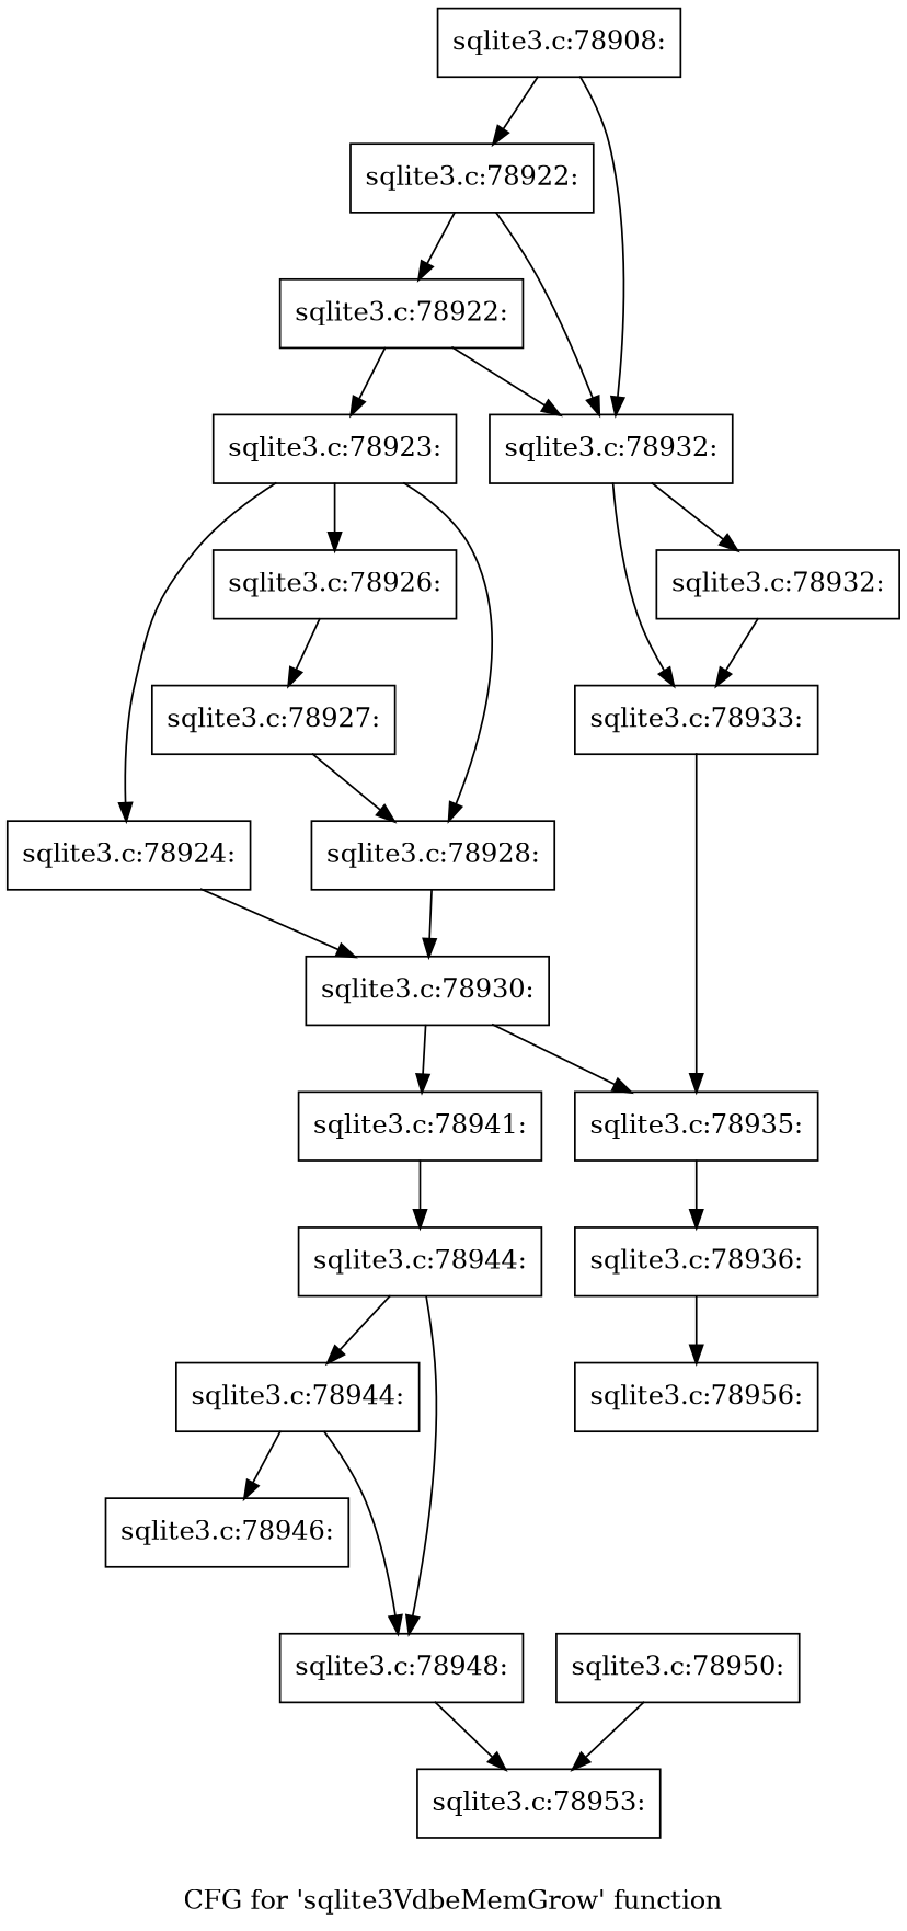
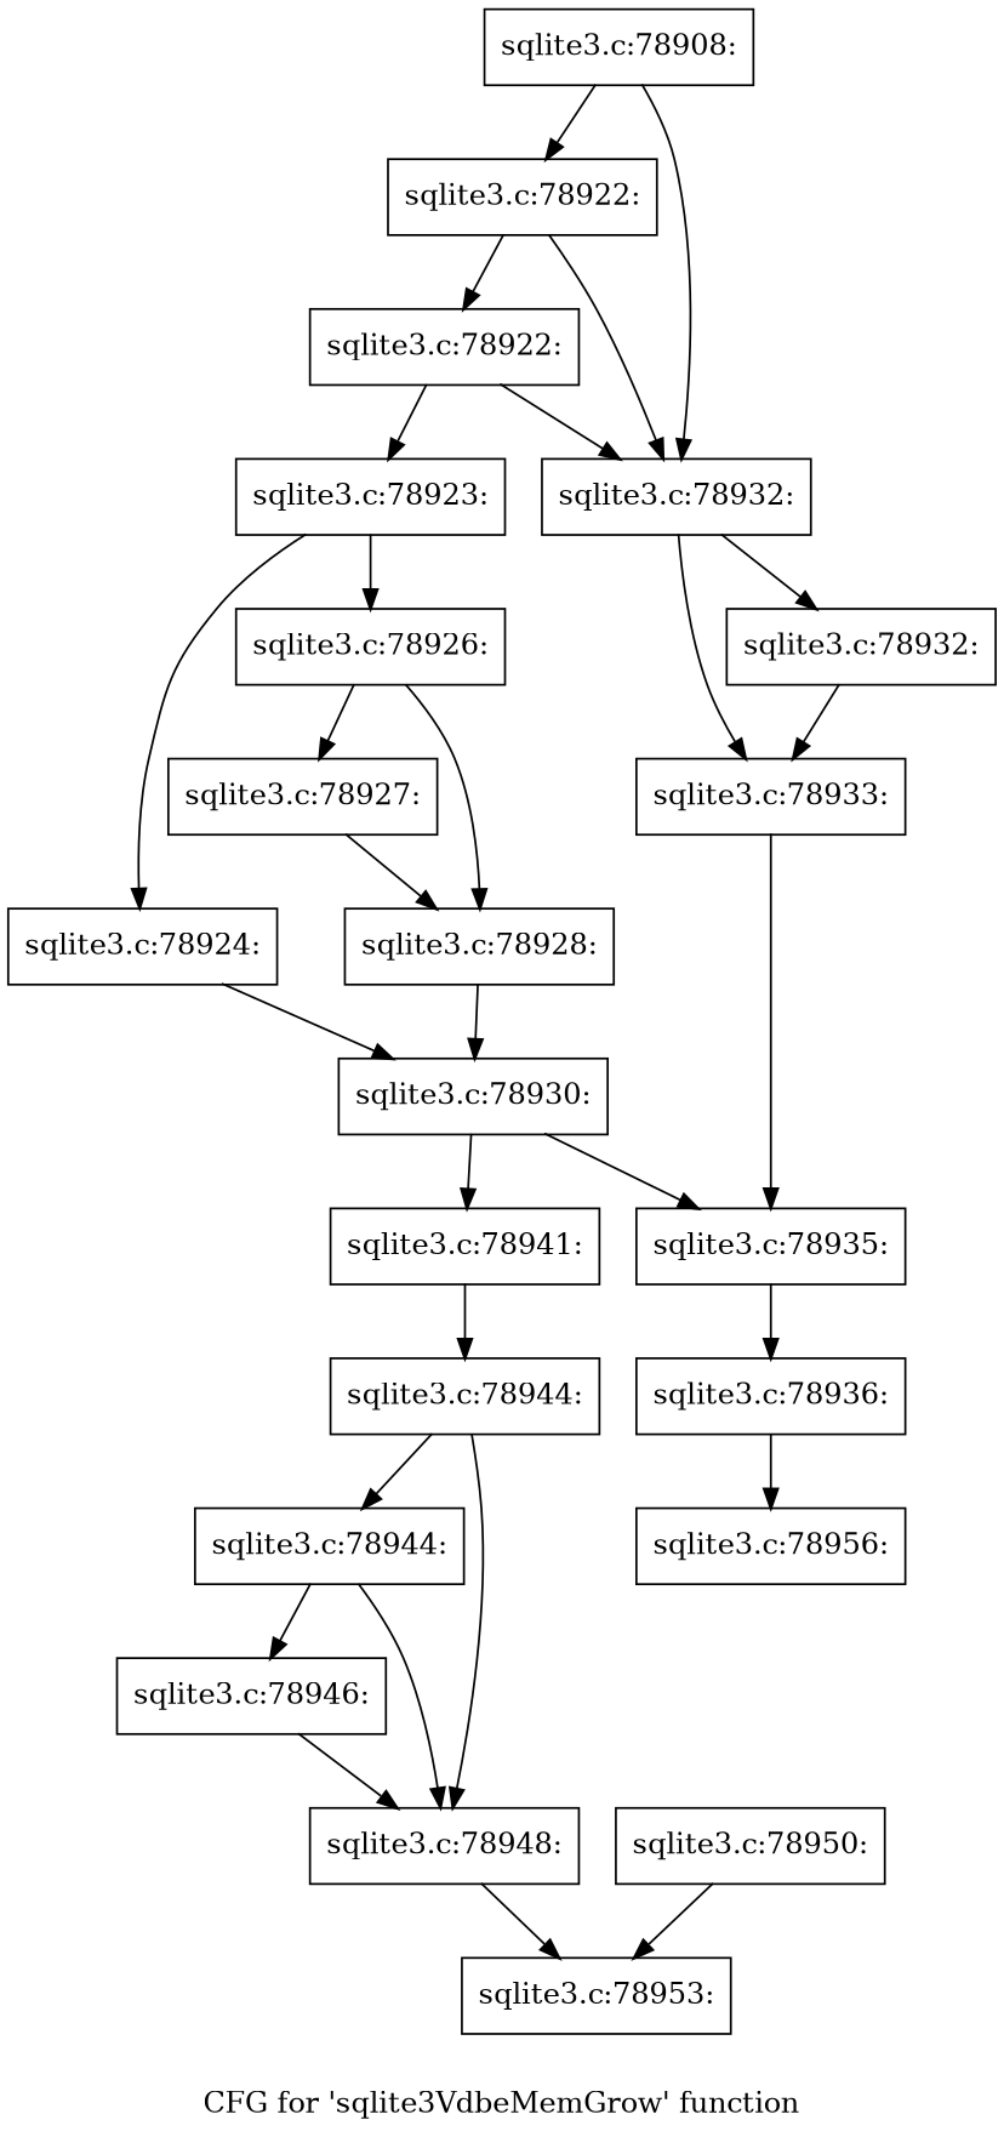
  digraph {
    fontname="DejaVu Serif"
    label="CFG for 'sqlite3VdbeMemGrow' function"
    node [fontname="DejaVu Serif" shape=record]
    edge [fontname="DejaVu Serif"]
    n1 [label="{sqlite3.c:78908:}"]
    n2 [label="{sqlite3.c:78922:}"]
    n3 [label="{sqlite3.c:78932:}"]
    n4 [label="{sqlite3.c:78922:}"]
    n5 [label="{sqlite3.c:78932:}"]
    n6 [label="{sqlite3.c:78933:}"]
    n7 [label="{sqlite3.c:78923:}"]
    n8 [label="{sqlite3.c:78935:}"]
    n9 [label="{sqlite3.c:78924:}"]
    n10 [label="{sqlite3.c:78926:}"]
    n11 [label="{sqlite3.c:78930:}"]
    n12 [label="{sqlite3.c:78927:}"]
    n13 [label="{sqlite3.c:78928:}"]
    n14 [label="{sqlite3.c:78941:}"]
    n15 [label="{sqlite3.c:78936:}"]
    n16 [label="{sqlite3.c:78956:}"]
    n17 [label="{sqlite3.c:78944:}"]
    n18 [label="{sqlite3.c:78944:}"]
    n19 [label="{sqlite3.c:78948:}"]
    n20 [label="{sqlite3.c:78946:}"]
    n21 [label="{sqlite3.c:78953:}"]
    n22 [label="{sqlite3.c:78950:}"]
    n1 -> n2
    n1 -> n3
    n2 -> n3
    n2 -> n4
    n3 -> n5
    n3 -> n6
    n4 -> n3
    n4 -> n7
    n5 -> n6
    n6 -> n8
    n7 -> n9
    n7 -> n10
    n8 -> n15
    n9 -> n11
    n10 -> n12
-   n7 -> n13
+   n10 -> n13
    n11 -> n8
    n11 -> n14
    n12 -> n13
    n13 -> n11
    n14 -> n17
    n15 -> n16
    n17 -> n18
    n17 -> n19
    n18 -> n19
    n18 -> n20
    n19 -> n21
+   n20 -> n19
    n22 -> n21
  }
